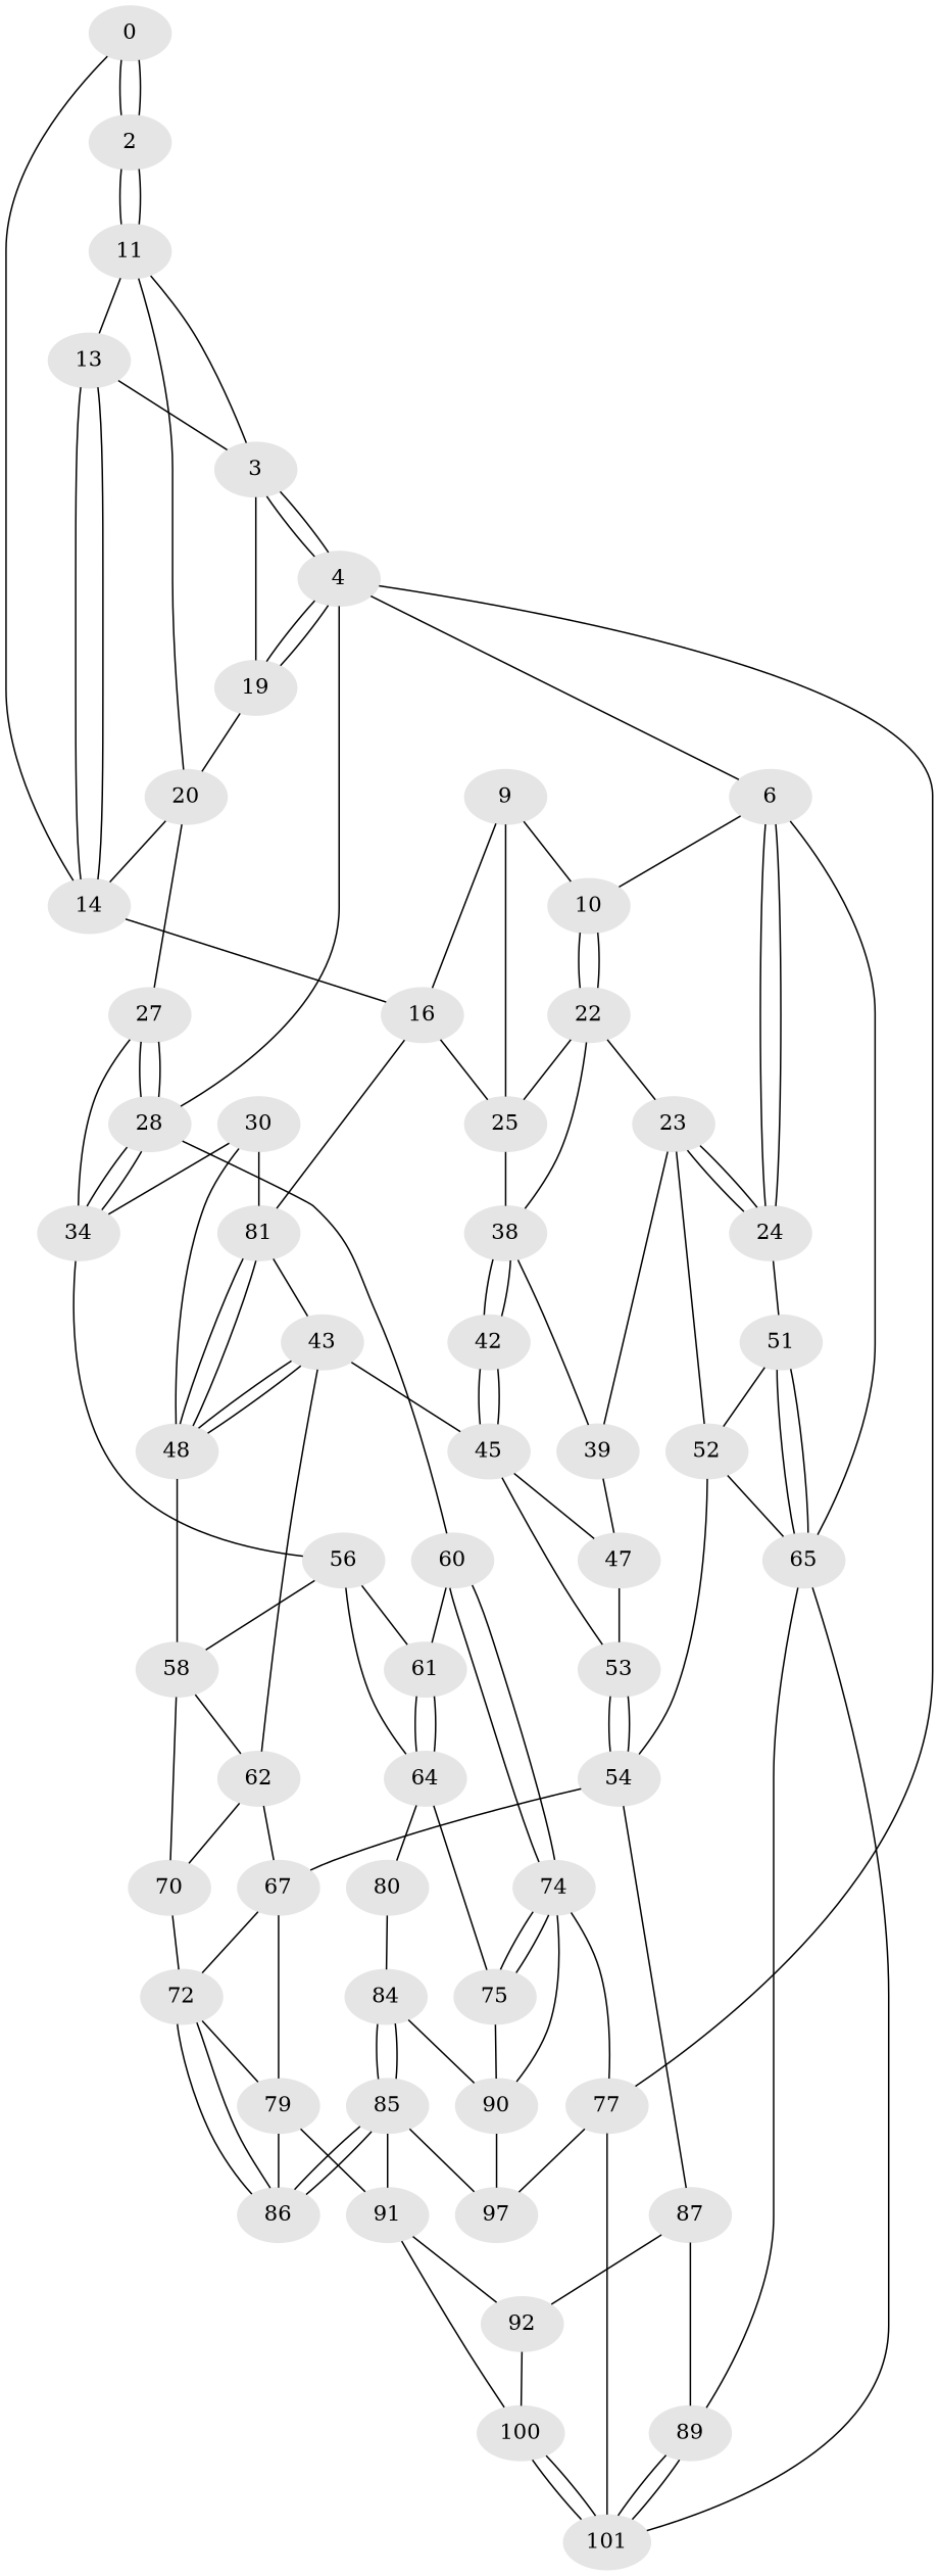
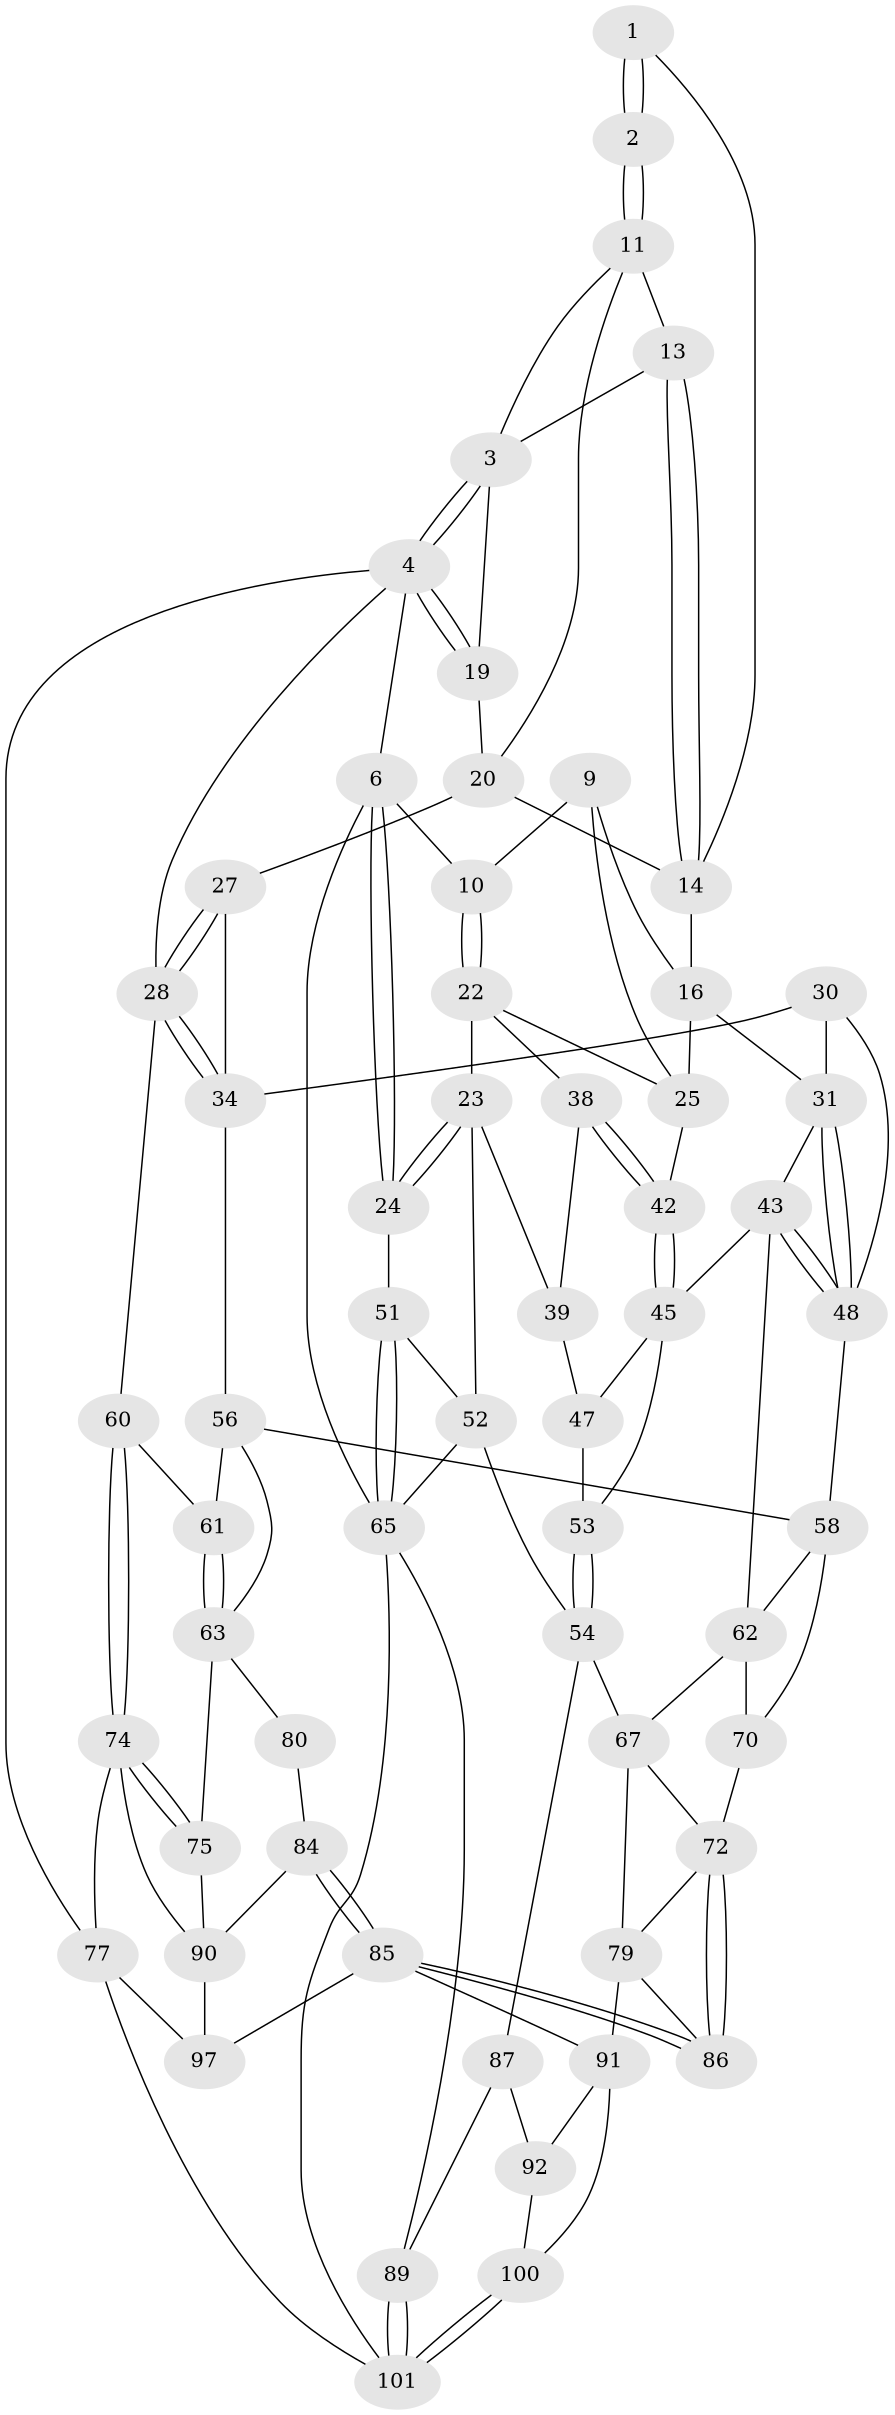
  graph {
    node [color=gray90 style=filled]
-   1 [super="+8" label=0]
+   1 [super="+8"]
    2
    14 [super="+15"]
    11 [super="+12"]
    9 [super="+17"]
    10
    16 [super="+33"]
    25 [super="+37"]
    3 [super="+18"]
    4 [super="+5"]
    19
    13
    20 [super="+21"]
    6 [super="+7"]
    28 [super="+29"]
    77 [super="+102"]
    24
    65 [super="+66"]
    34 [super="+35"]
    60
    101 [super="+103"]
    97
    22 [super="+26"]
    51
    89
-   31 [super="+32" label=81]
+   31 [super="+32"]
    42
    23 [super="+41"]
    38
    27
    48 [super="+49"]
    43 [super="+44"]
    30 [super="+36"]
    39 [super="+40"]
    52 [super="+55"]
    47 [super="+50"]
    54 [super="+69"]
    45 [super="+46"]
    56 [super="+57"]
    61
    74 [super="+78"]
    58 [super="+59"]
    62 [super="+63"]
-   64 [super="+76"]
+   64 [super="+76" label=63]
    53
    67 [super="+68"]
    70 [super="+71"]
    87 [super="+88"]
    72 [super="+73"]
    79 [super="+90"]
    92 [super="+96"]
    75
    80 [super="+81"]
    n54 [label=90 super="+95"]
    84 [super="+93"]
    86
    91 [super="+99"]
    100
    85 [super="+98"]
    1 -- 2
    1 -- 2
    1 -- 14
    2 -- 11
    2 -- 11
    14 -- 16
    11 -- 13
    11 -- 20
    9 -- 10
    9 -- 16
    9 -- 25
    10 -- 22
    10 -- 22
    16 -- 25
    16 -- 31
-   25 -- 38
+   25 -- 42
    3 -- 11
    3 -- 4
    3 -- 4
    3 -- 19
    4 -- 19
    4 -- 19
    4 -- 6
    4 -- 28
    4 -- 77
    19 -- 20
    13 -- 14 [weight=2]
    13 -- 14
    13 -- 3
    20 -- 14
    20 -- 27
    6 -- 10
    6 -- 24
    6 -- 24
    6 -- 65
    28 -- 34
    28 -- 34
    28 -- 60
    77 -- 101 [weight=2]
    77 -- 97
    24 -- 51
    65 -- 101
    65 -- 89
    34 -- 56
    60 -- 61
    60 -- 74
    60 -- 74
    22 -- 25
    22 -- 23
    22 -- 38
    51 -- 65
    51 -- 65
    51 -- 52
    89 -- 101
    89 -- 101
    31 -- 48
    31 -- 48
    31 -- 43
    42 -- 45
    42 -- 45
    23 -- 24
    23 -- 24
    23 -- 39
    23 -- 52
    38 -- 42
    38 -- 42
    38 -- 39
    27 -- 28
    27 -- 28
    27 -- 34
    48 -- 58
    43 -- 48
    43 -- 48
    43 -- 45
    43 -- 62
    30 -- 34
    30 -- 31
    30 -- 48
    39 -- 47 [weight=2]
    52 -- 65
    52 -- 54
    47 -- 53
    54 -- 67
    54 -- 87
    45 -- 47
    45 -- 53
    56 -- 61
    56 -- 58
    56 -- 64
    61 -- 64
    61 -- 64
    74 -- 77
    74 -- 75
    74 -- 75
    74 -- n54
    58 -- 62
    58 -- 70
    62 -- 67
    62 -- 70
    64 -- 75
    64 -- 80
    53 -- 54
    53 -- 54
    67 -- 72
    67 -- 79
    70 -- 72
    87 -- 89
    87 -- 92 [weight=2]
    72 -- 79
    72 -- 86
    72 -- 86
    79 -- 86
    79 -- 91
    92 -- 100
    75 -- n54
    80 -- 84
    n54 -- 97
    84 -- n54
    84 -- 85
    84 -- 85
    91 -- 92
    91 -- 100
    100 -- 101
    100 -- 101
    85 -- 97
    85 -- 86
    85 -- 86
    85 -- 91
  }
